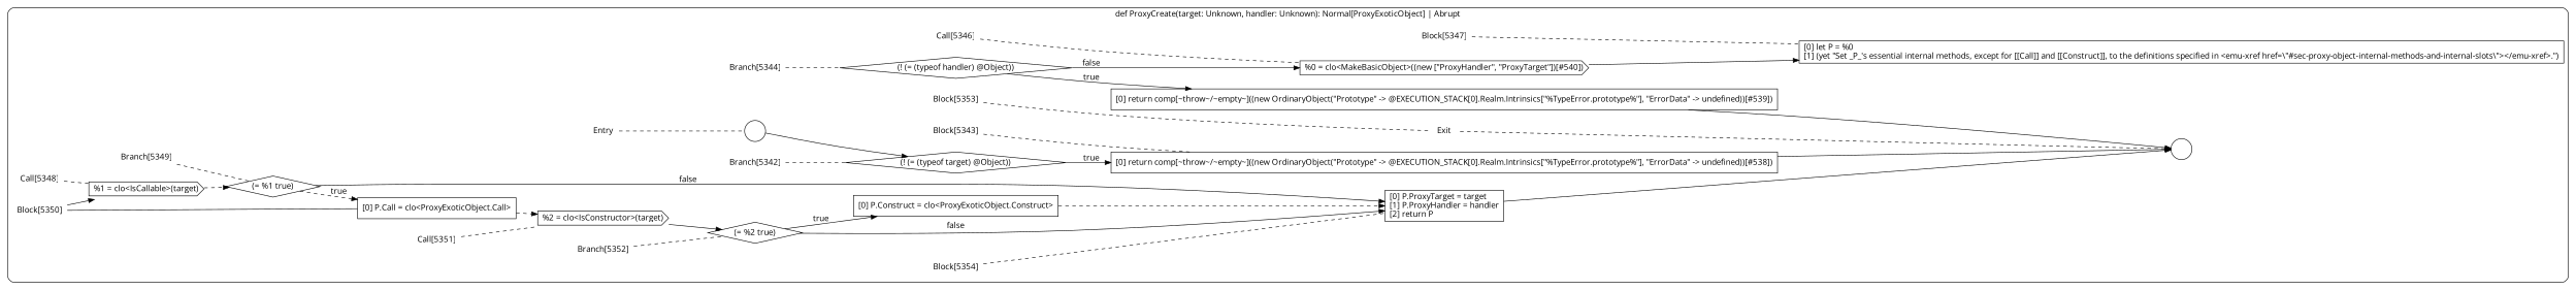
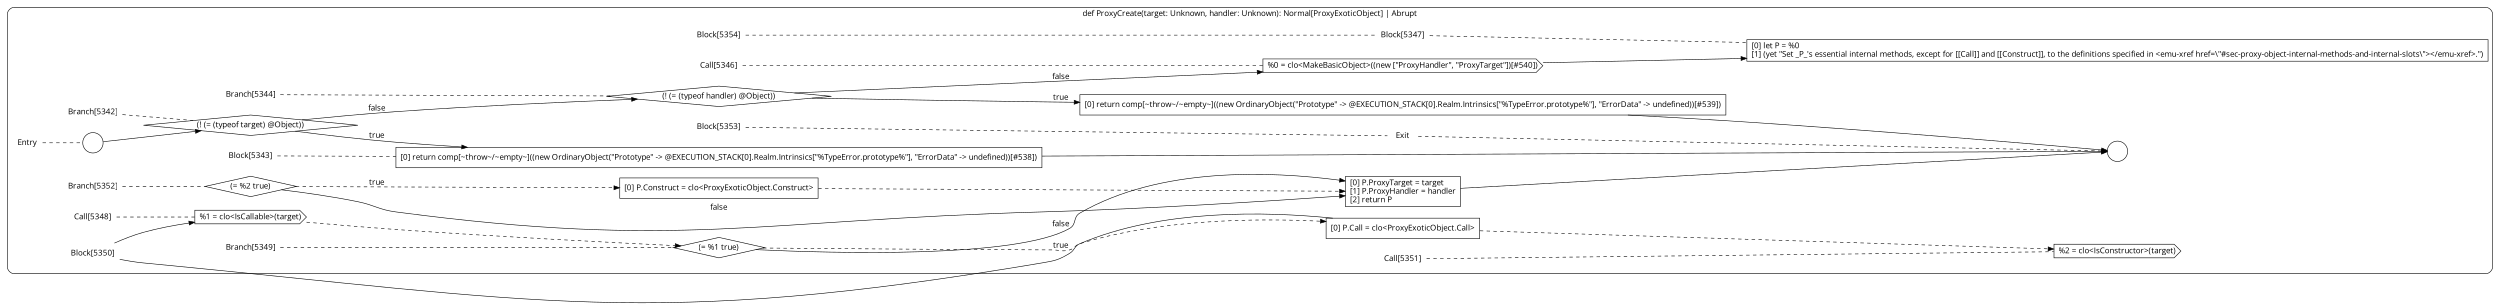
  digraph {
    fontname="Open Sans"
    rankdir=LR
    node [fontname="Open Sans" shape=none color=black fillcolor=white style=filled]
    edge [color=black fontname="Open Sans" style=dashed]
    n1 [label=<<font color="black">Entry</font>> color="" fillcolor="" style=""]
    n2 [label=" " shape=circle]
    n3 [label=<<font color="black">(! (= (typeof target) @Object))</font>> shape=diamond]
    n4 [label=<<font color="black">[0] return comp[~throw~/~empty~]((new OrdinaryObject(&quot;Prototype&quot; -&gt; @EXECUTION_STACK[0].Realm.Intrinsics[&quot;%TypeError.prototype%&quot;], &quot;ErrorData&quot; -&gt; undefined))[#538])<BR ALIGN="LEFT"/></font>> shape=box]
    n5 [label=<<font color="black">(! (= (typeof handler) @Object))</font>> shape=diamond]
    n6 [label=<<font color="black">Exit</font>> color="" fillcolor="" style=""]
    n7 [label=" " shape=circle]
    n8 [label=<<font color="black">Branch[5342]</font>> color="" fillcolor="" style=""]
    n9 [label=<<font color="black">[0] return comp[~throw~/~empty~]((new OrdinaryObject(&quot;Prototype&quot; -&gt; @EXECUTION_STACK[0].Realm.Intrinsics[&quot;%TypeError.prototype%&quot;], &quot;ErrorData&quot; -&gt; undefined))[#539])<BR ALIGN="LEFT"/></font>> shape=box]
    n10 [label=<<font color="black">%0 = clo&lt;MakeBasicObject&gt;((new [&quot;ProxyHandler&quot;, &quot;ProxyTarget&quot;])[#540])</font>> shape=cds]
    n11 [label=<<font color="black">Block[5343]</font>> color="" fillcolor="" style=""]
    n12 [label=<<font color="black">Branch[5344]</font>> color="" fillcolor="" style=""]
    n13 [label=<<font color="black">[0] let P = %0<BR ALIGN="LEFT"/>[1] (yet &quot;Set _P_'s essential internal methods, except for [[Call]] and [[Construct]], to the definitions specified in &lt;emu-xref href=\&quot;#sec-proxy-object-internal-methods-and-internal-slots\&quot;&gt;&lt;/emu-xref&gt;.&quot;)<BR ALIGN="LEFT"/></font>> shape=box]
    n14 [label=<<font color="black">Call[5346]</font>> color="" fillcolor="" style=""]
    n15 [label=<<font color="black">%1 = clo&lt;IsCallable&gt;(target)</font>> shape=cds]
    n16 [label=<<font color="black">Block[5347]</font>> color="" fillcolor="" style=""]
    n17 [label=<<font color="black">(= %1 true)</font>> shape=diamond]
    n18 [label=<<font color="black">Call[5348]</font>> color="" fillcolor="" style=""]
    n19 [label=<<font color="black">[0] P.Call = clo&lt;ProxyExoticObject.Call&gt;<BR ALIGN="LEFT"/></font>> shape=box]
    n20 [label=<<font color="black">[0] P.ProxyTarget = target<BR ALIGN="LEFT"/>[1] P.ProxyHandler = handler<BR ALIGN="LEFT"/>[2] return P<BR ALIGN="LEFT"/></font>> shape=box]
    n21 [label=<<font color="black">Branch[5349]</font>> color="" fillcolor="" style=""]
    n22 [label=<<font color="black">%2 = clo&lt;IsConstructor&gt;(target)</font>> shape=cds]
    n23 [label=<<font color="black">Block[5350]</font>> color="" fillcolor="" style=""]
    n24 [label=<<font color="black">(= %2 true)</font>> shape=diamond]
    n25 [label=<<font color="black">Block[5354]</font>> color="" fillcolor="" style=""]
    n26 [label=<<font color="black">Call[5351]</font>> color="" fillcolor="" style=""]
    n27 [label=<<font color="black">[0] P.Construct = clo&lt;ProxyExoticObject.Construct&gt;<BR ALIGN="LEFT"/></font>> shape=box]
    n28 [label=<<font color="black">Branch[5352]</font>> color="" fillcolor="" style=""]
    n29 [label=<<font color="black">Block[5353]</font>> color="" fillcolor="" style=""]
    subgraph cluster_1 {
      label="def ProxyCreate(target: Unknown, handler: Unknown): Normal[ProxyExoticObject] | Abrupt"
      style=rounded
      n1
      n2
      n3
      n4
      n5
      n6
      n7
      n8
      n9
      n10
      n11
      n12
      n13
      n14
      n15
      n16
      n17
      n18
      n19
      n20
      n21
      n22
      n23
      n24
      n25
      n26
      n27
      n28
      n29
    }
    n1 -> n2 [arrowhead=none]
    n2 -> n3 [style=""]
    n3 -> n4 [label=<<font color="black">true</font>> style=""]
+   n3 -> n5 [label=<<font color="black">false</font>> style=""]
    n4 -> n7 [style=""]
    n5 -> n9 [label=<<font color="black">true</font>> style=""]
    n5 -> n10 [label=<<font color="black">false</font>> style=""]
    n6 -> n7 [arrowhead=none]
    n8 -> n3 [arrowhead=none]
    n9 -> n7 [style=""]
    n10 -> n13 [style=""]
    n11 -> n4 [arrowhead=none]
    n12 -> n5 [arrowhead=none]
    n14 -> n10 [arrowhead=none]
    n15 -> n17
    n16 -> n13 [arrowhead=none]
    n17 -> n19 [label=<<font color="black">true</font>>]
    n17 -> n20 [label=<<font color="black">false</font>> style=""]
    n18 -> n15 [arrowhead=none]
    n19 -> n22
    n20 -> n7 [style=""]
    n21 -> n17 [arrowhead=none]
-   n22 -> n24 [style=""]
    n23 -> n15 [style=""]
    n23 -> n19 [arrowhead=none style=solid]
    n24 -> n20 [label=<<font color="black">false</font>> style=""]
-   n24 -> n27 [label=<<font color="black">true</font>> style=""]
-   n25 -> n20 [arrowhead=none]
+   n24 -> n27 [label=<<font color="black">true</font>>]
+   n25 -> n16 [arrowhead=none]
    n26 -> n22 [arrowhead=none]
    n27 -> n20
    n28 -> n24 [arrowhead=none]
    n29 -> n6 [arrowhead=none]
  }
